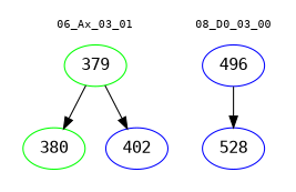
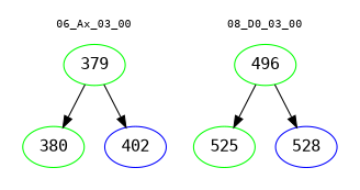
  digraph {
    fontname="DejaVu Sans Mono"
    node [color=green fontname="DejaVu Sans Mono"]
    edge [color=black fontname="DejaVu Sans Mono"]
    n1 [label=379]
    n2 [label=380]
    n3 [color=blue label=402]
-   n4 [color=blue label=496]
+   n4 [label=496]
+   n5 [label=525]
    n6 [color=blue label=528]
    subgraph cluster_1 {
      color=white
      fontsize=10
-     label="06_Ax_03_01"
+     label="06_Ax_03_00"
      n1
      n2
      n3
    }
    subgraph cluster_2 {
      color=white
      fontsize=10
      label="08_D0_03_00"
      n4
+     n5
      n6
    }
    n1 -> n2
    n1 -> n3
+   n4 -> n5
    n4 -> n6
  }
